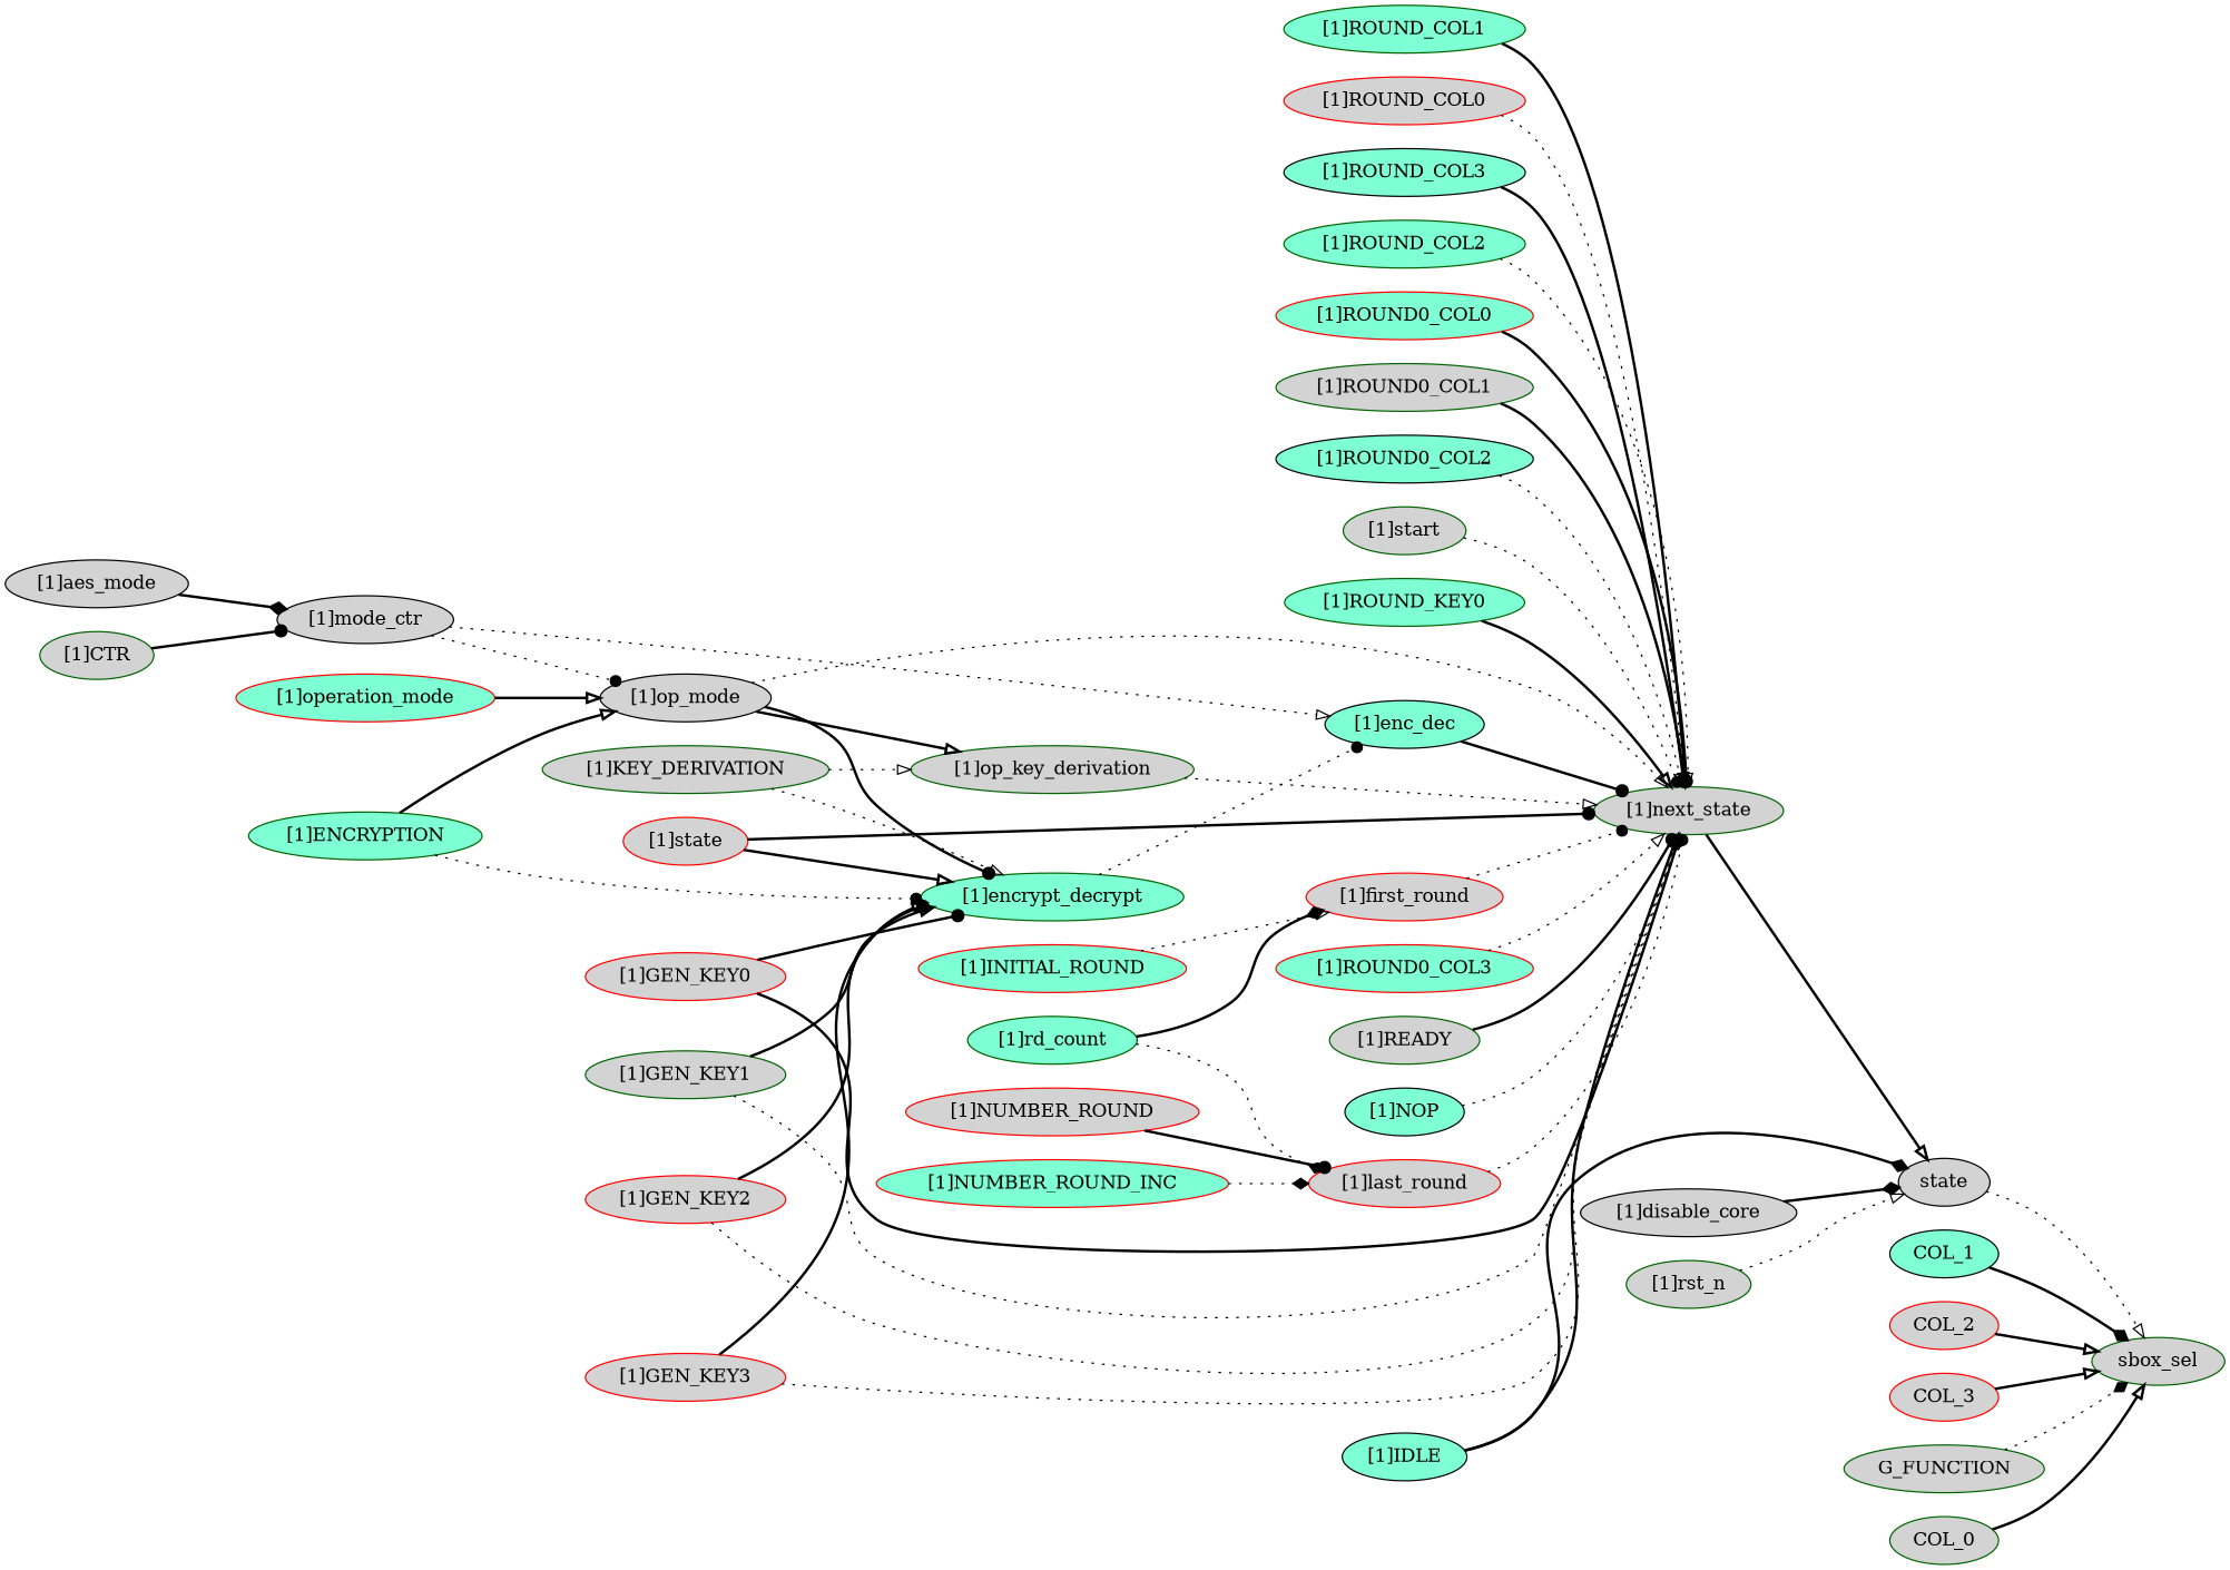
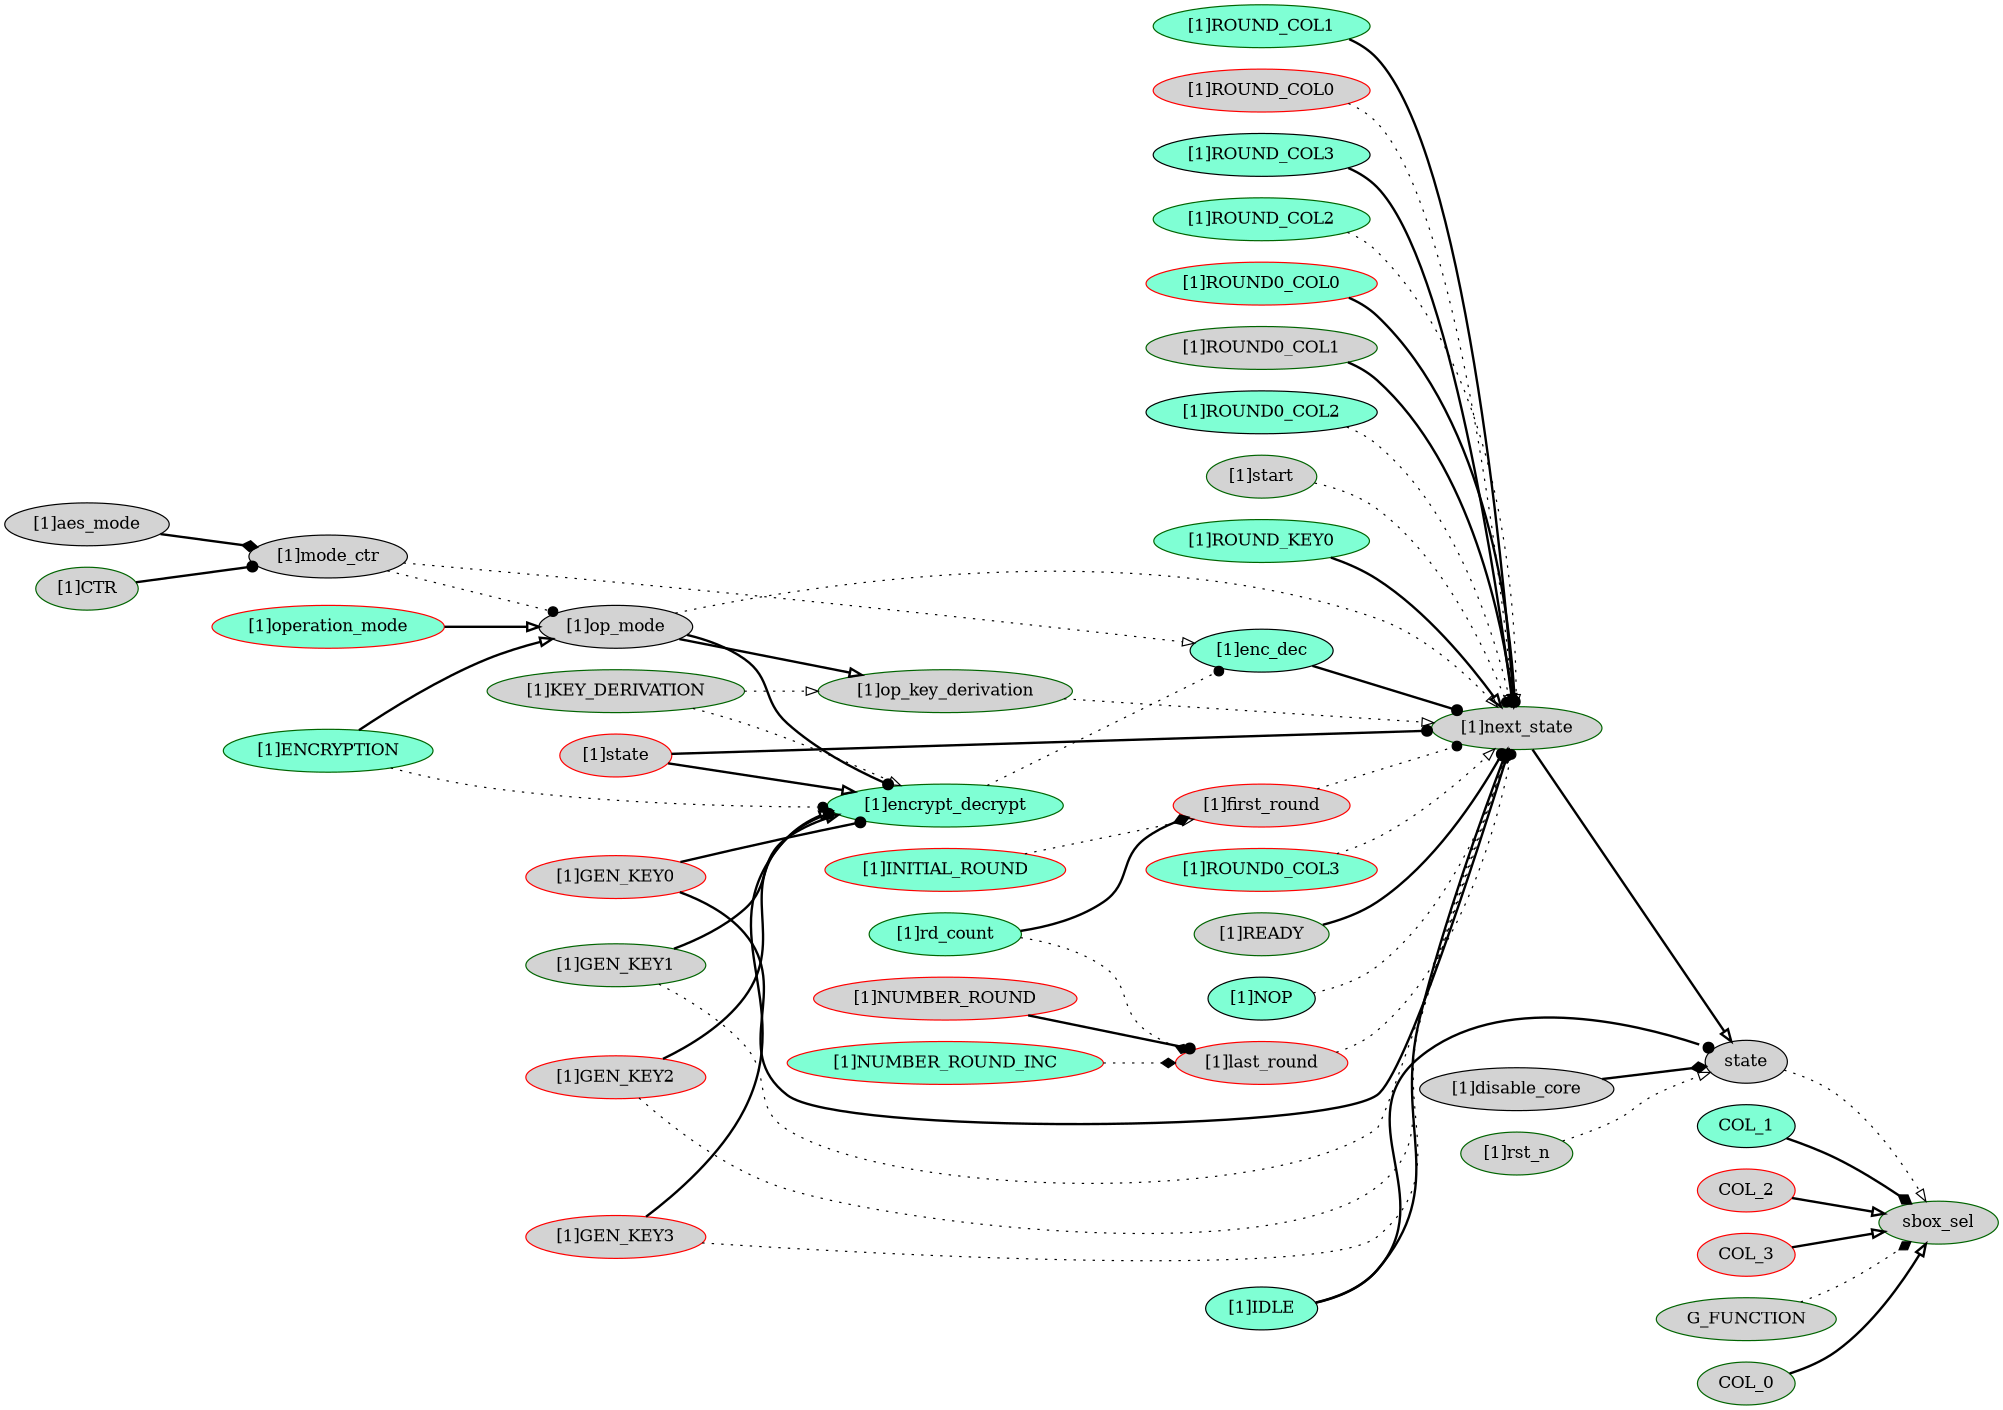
  strict digraph {
    rankdir=LR
    node [color=darkgreen complexity=4 fillcolor=lightgrey importance=1.85228877624 rank=0.168389888749 style=filled]
    edge [arrowhead=onormal style=bold]
    "[1]ROUND_COL1" [complexity=11 fillcolor=aquamarine]
    "[1]next_state" [complexity=3 importance=0.922485889962 rank=0.307495296654]
    state [color=black complexity=1 importance=0.843692054377 rank=0.843692054377]
    sbox_sel [complexity=0 importance=0.0292755817497 rank=0.0]
    "[1]ROUND_COL0" [color=red complexity=15 importance=2.7747746662 rank=0.184984977747]
    "[1]ROUND_COL3" [color=black complexity=15 fillcolor=aquamarine importance=2.7747746662 rank=0.184984977747]
    "[1]ROUND_COL2" [complexity=11 fillcolor=aquamarine]
    "[1]ROUND0_COL0" [color=red complexity=9 fillcolor=aquamarine rank=0.205809864026]
    "[1]ROUND0_COL1" [complexity=11]
    "[1]ROUND0_COL2" [color=black complexity=11 fillcolor=aquamarine]
    "[1]start" [importance=5.54223233609 rank=1.38555808402]
    "[1]ROUND_KEY0" [complexity=19 fillcolor=aquamarine importance=3.69726055616 rank=0.194592660851]
    "[1]aes_mode" [color=black complexity=17 importance=0.965234473658 rank=0.0567784984504]
    "[1]mode_ctr" [color=black complexity=14 importance=0.957917477343 rank=0.0684226769531]
    "[1]op_mode" [color=black complexity=10 importance=0.94511300081 rank=0.094511300081]
    "[1]enc_dec" [color=black complexity=45 fillcolor=aquamarine importance=11.0860142714 rank=0.246355872697]
    "[1]op_key_derivation" [complexity=7 importance=0.931851208681 rank=0.13312160124]
    "[1]encrypt_decrypt" [complexity=48 fillcolor=aquamarine importance=11.1028320446 rank=0.23130900093]
    "[1]first_round" [color=red importance=1.85631867985 rank=0.464079669961]
    "[1]operation_mode" [color=red complexity=14 fillcolor=aquamarine importance=0.952429997125 rank=0.0680307140804]
    "[1]last_round" [color=red complexity=10 importance=4.62987354997 rank=0.462987354997]
    "[1]IDLE" [color=black complexity=9 fillcolor=aquamarine importance=2.7747746662 rank=0.308308296244]
    "[1]disable_core" [color=black complexity=2 importance=1.69470110507 rank=0.847350552535]
    "[1]ROUND0_COL3" [color=red complexity=13 fillcolor=aquamarine importance=2.7747746662 rank=0.213444205092]
    "[1]rd_count" [complexity=7 fillcolor=aquamarine importance=1.87880167187 rank=0.268400238839]
    "[1]READY" [complexity=13 importance=2.7747746662 rank=0.213444205092]
    "[1]rst_n" [complexity=2 importance=2.53839315945 rank=1.26919657972]
    "[1]INITIAL_ROUND" [color=red complexity=7 fillcolor=aquamarine importance=1.86363567616 rank=0.266233668023]
    "[1]NUMBER_ROUND" [color=red complexity=15 importance=4.63719054629 rank=0.309146036419]
    COL_1 [color=black fillcolor=aquamarine importance=0.0658681598142 rank=0.0164670399536]
    "[1]CTR" [complexity=17 importance=0.965234473658 rank=0.0567784984504]
    "[1]NOP" [color=black complexity=7 fillcolor=aquamarine importance=0.929802886277 rank=0.132828983754]
    COL_2 [color=red importance=0.153694905063 rank=0.0384237262659]
    "[1]ENCRYPTION" [complexity=14 fillcolor=aquamarine importance=0.952429997125 rank=0.0680307140804]
    "[1]NUMBER_ROUND_INC" [color=red complexity=15 fillcolor=aquamarine importance=4.63719054629 rank=0.309146036419]
    COL_3 [color=red importance=0.0658681598142 rank=0.0164670399536]
    G_FUNCTION [importance=0.0658681598142 rank=0.0164670399536]
    COL_0 [complexity=6 importance=0.241521650313 rank=0.0402536083854]
    "[1]state" [color=red complexity=61 importance=11.1560833918 rank=0.18288661298]
    "[1]GEN_KEY0" [color=red complexity=61 importance=11.1101490409 rank=0.182133590835]
    "[1]GEN_KEY1" [complexity=61 importance=11.1101490409 rank=0.182133590835]
    "[1]GEN_KEY2" [color=red complexity=61 importance=11.1101490409 rank=0.182133590835]
    "[1]GEN_KEY3" [color=red complexity=61 importance=11.1101490409 rank=0.182133590835]
    "[1]KEY_DERIVATION" [complexity=10 importance=0.939168204996 rank=0.0939168204996]
    "[1]ROUND_COL1" -> "[1]next_state" [arrowhead=diamond]
    "[1]next_state" -> state
    state -> sbox_sel [style=dotted]
    "[1]ROUND_COL0" -> "[1]next_state" [style=dotted]
    "[1]ROUND_COL3" -> "[1]next_state" [arrowhead=dot]
    "[1]ROUND_COL2" -> "[1]next_state" [style=dotted]
    "[1]ROUND0_COL0" -> "[1]next_state" [arrowhead=dot]
    "[1]ROUND0_COL1" -> "[1]next_state"
    "[1]ROUND0_COL2" -> "[1]next_state" [style=dotted]
    "[1]start" -> "[1]next_state" [arrowhead=dot style=dotted]
    "[1]ROUND_KEY0" -> "[1]next_state"
    "[1]aes_mode" -> "[1]mode_ctr" [arrowhead=diamond]
    "[1]mode_ctr" -> "[1]op_mode" [arrowhead=dot style=dotted]
    "[1]mode_ctr" -> "[1]enc_dec" [style=dotted]
    "[1]op_mode" -> "[1]next_state" [style=dotted]
    "[1]op_mode" -> "[1]op_key_derivation"
    "[1]op_mode" -> "[1]encrypt_decrypt" [arrowhead=dot]
    "[1]enc_dec" -> "[1]next_state" [arrowhead=dot]
    "[1]op_key_derivation" -> "[1]next_state" [style=dotted]
    "[1]encrypt_decrypt" -> "[1]enc_dec" [arrowhead=dot style=dotted]
    "[1]first_round" -> "[1]next_state" [arrowhead=dot style=dotted]
    "[1]operation_mode" -> "[1]op_mode"
    "[1]last_round" -> "[1]next_state" [arrowhead=dot style=dotted]
    "[1]IDLE" -> "[1]next_state"
-   "[1]IDLE" -> state [arrowhead=diamond]
+   "[1]IDLE" -> state [arrowhead=dot]
    "[1]disable_core" -> state [arrowhead=diamond]
    "[1]ROUND0_COL3" -> "[1]next_state" [style=dotted]
    "[1]rd_count" -> "[1]first_round" [arrowhead=diamond]
    "[1]rd_count" -> "[1]last_round" [arrowhead=diamond style=dotted]
    "[1]READY" -> "[1]next_state" [arrowhead=dot]
    "[1]rst_n" -> state [style=dotted]
    "[1]INITIAL_ROUND" -> "[1]first_round" [style=dotted]
    "[1]NUMBER_ROUND" -> "[1]last_round" [arrowhead=dot]
    COL_1 -> sbox_sel [arrowhead=diamond]
    "[1]CTR" -> "[1]mode_ctr" [arrowhead=dot]
    "[1]NOP" -> "[1]next_state" [arrowhead=diamond style=dotted]
    COL_2 -> sbox_sel
    "[1]ENCRYPTION" -> "[1]op_mode"
    "[1]ENCRYPTION" -> "[1]encrypt_decrypt" [arrowhead=dot style=dotted]
    "[1]NUMBER_ROUND_INC" -> "[1]last_round" [arrowhead=diamond style=dotted]
    COL_3 -> sbox_sel
    G_FUNCTION -> sbox_sel [arrowhead=diamond style=dotted]
    COL_0 -> sbox_sel
    "[1]state" -> "[1]next_state" [arrowhead=dot]
    "[1]state" -> "[1]encrypt_decrypt"
    "[1]GEN_KEY0" -> "[1]next_state" [arrowhead=diamond]
    "[1]GEN_KEY0" -> "[1]encrypt_decrypt" [arrowhead=dot]
    "[1]GEN_KEY1" -> "[1]next_state" [arrowhead=diamond style=dotted]
    "[1]GEN_KEY1" -> "[1]encrypt_decrypt"
    "[1]GEN_KEY2" -> "[1]next_state" [style=dotted]
    "[1]GEN_KEY2" -> "[1]encrypt_decrypt" [arrowhead=dot]
    "[1]GEN_KEY3" -> "[1]next_state" [style=dotted]
    "[1]GEN_KEY3" -> "[1]encrypt_decrypt"
    "[1]KEY_DERIVATION" -> "[1]op_key_derivation" [style=dotted]
    "[1]KEY_DERIVATION" -> "[1]encrypt_decrypt" [style=dotted]
  }
